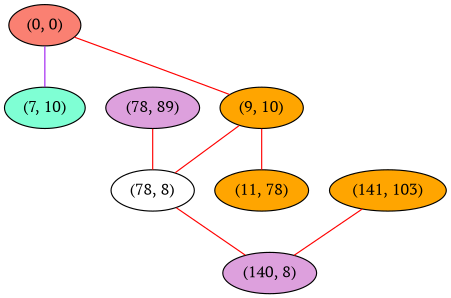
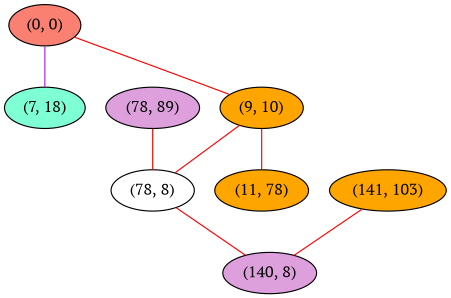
  graph {
    fontname="PT Serif"
    node [fillcolor=orange fontname="PT Serif" style=filled]
    edge [color=red fontname="PT Serif" weight=1]
    "(0, 0)" [fillcolor=salmon]
-   "(7, 10)" [fillcolor=aquamarine]
+   "(7, 10)" [fillcolor=aquamarine label="(7, 18)"]
    "(9, 10)"
    "(78, 8)" [fillcolor=white]
    "(11, 78)"
    "(78, 89)" [fillcolor=plum]
    "(140, 8)" [fillcolor=plum]
    "(141, 103)"
    "(0, 0)" -- "(7, 10)" [color=purple weight=4]
    "(0, 0)" -- "(9, 10)"
    "(9, 10)" -- "(78, 8)"
    "(9, 10)" -- "(11, 78)"
    "(78, 8)" -- "(140, 8)"
    "(78, 89)" -- "(78, 8)"
    "(141, 103)" -- "(140, 8)"
  }
